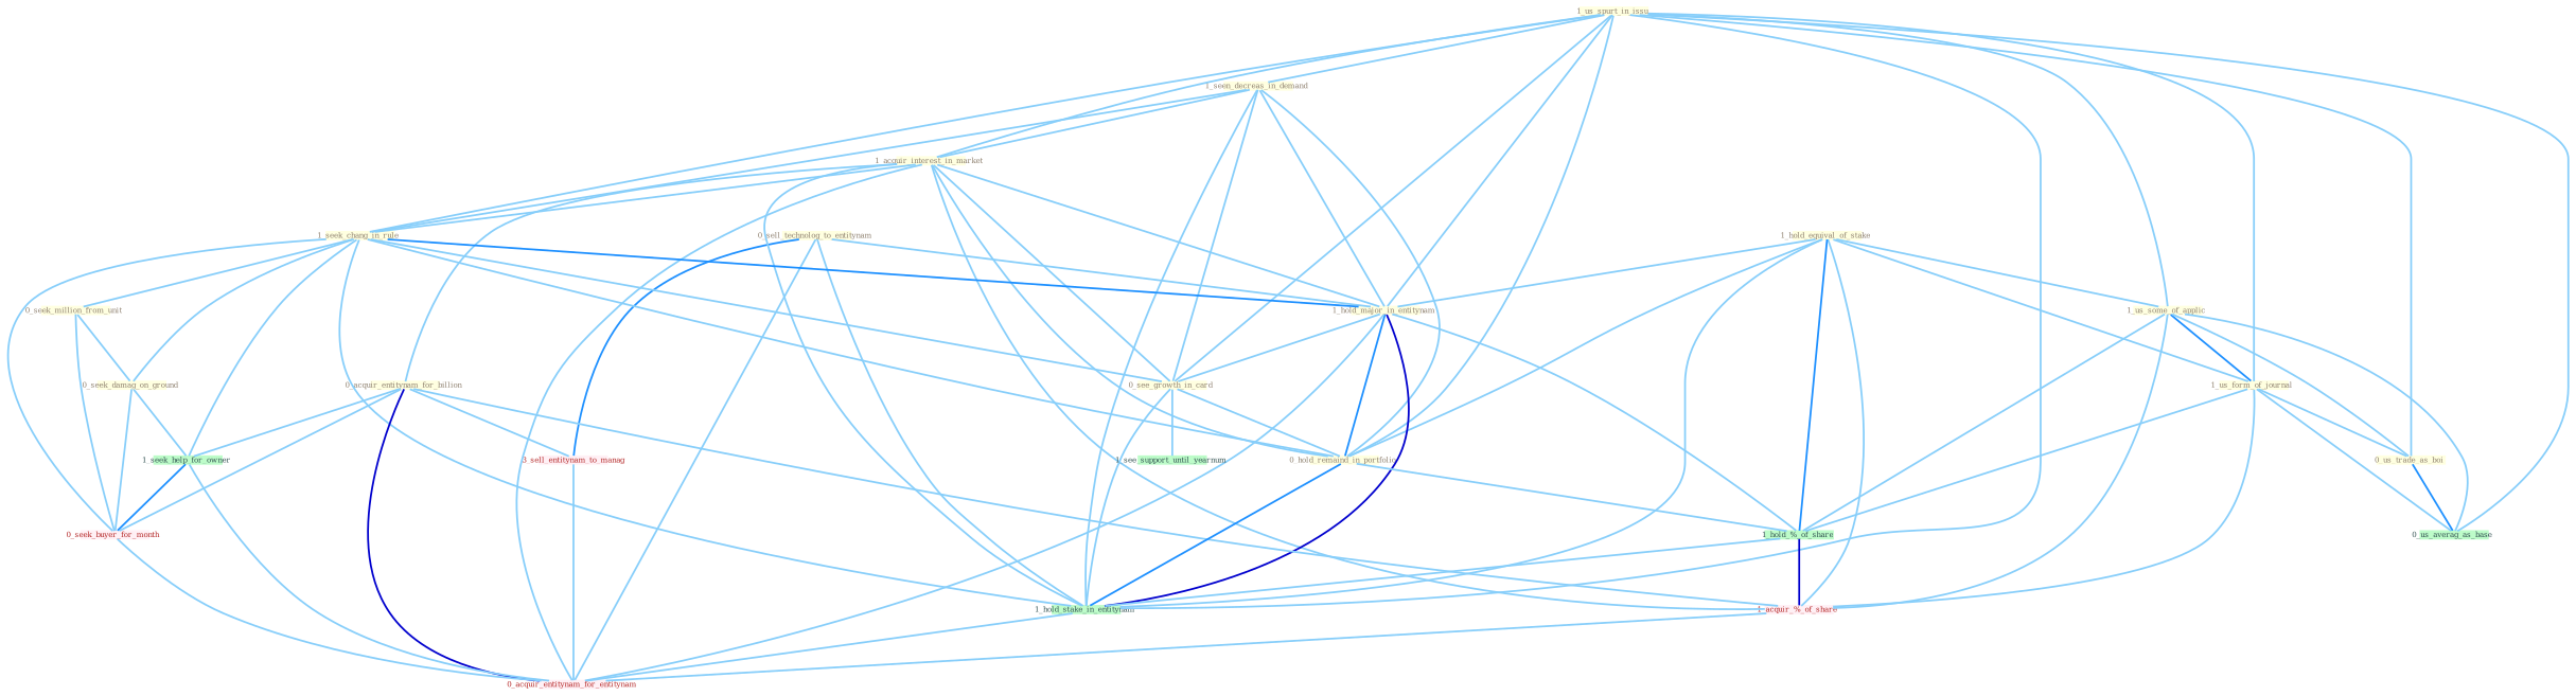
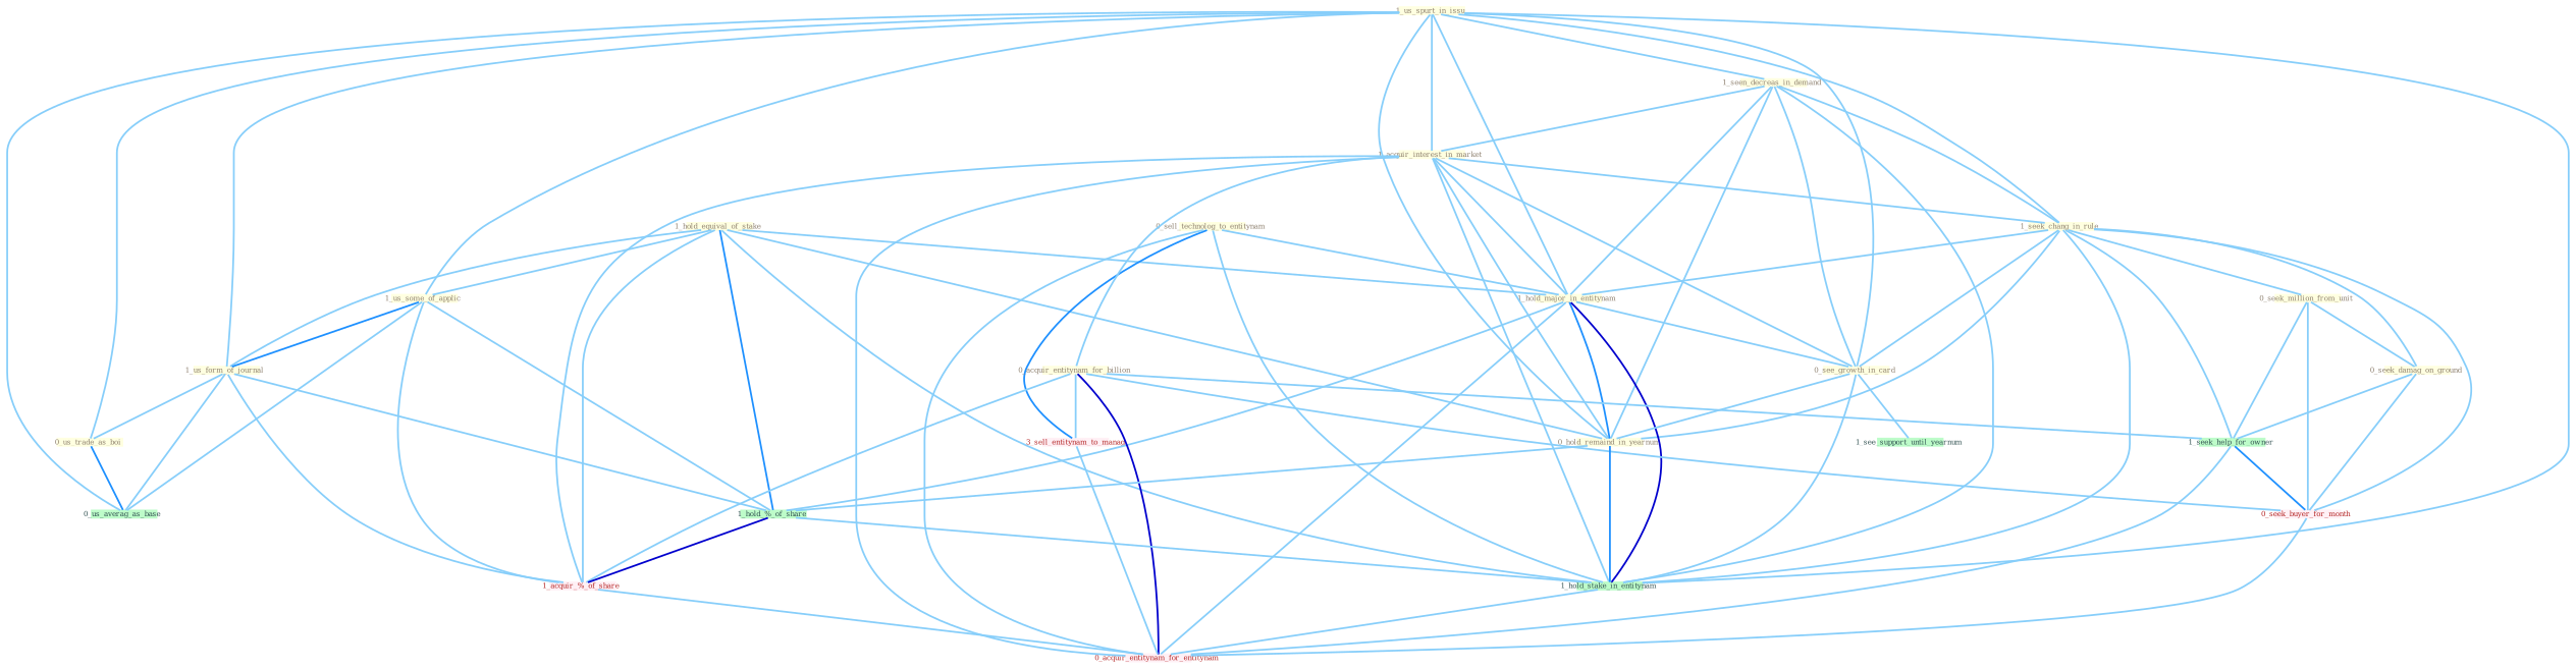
  graph {
    node [color="#ffffe0" fixedsize=true fontcolor="#8b7d6b" fontsize=4 shape=polygon style=filled]
    edge [color="#87cefa" w=1]
    "1_hold_equival_of_stake " [height=.06 width=.5]
    "1_us_spurt_in_issu " [height=.06 width=.5]
    "0_sell_technolog_to_entitynam " [height=.06 width=.5]
    "1_seen_decreas_in_demand " [height=.06 width=.5]
    "1_acquir_interest_in_market " [height=.06 width=.5]
    "1_seek_chang_in_rule " [height=.06 width=.5]
    "1_hold_major_in_entitynam " [height=.06 width=.5]
    "0_seek_million_from_unit " [height=.06 width=.5]
    "0_seek_damag_on_ground " [height=.06 width=.5]
    "1_us_some_of_applic " [height=.06 width=.5]
    "1_us_form_of_journal " [height=.06 width=.5]
    "0_see_growth_in_card " [height=.06 width=.5]
    "0_acquir_entitynam_for_billion " [height=.06 width=.5]
-   "0_hold_remaind_in_portfolio " [height=.06 width=.5]
+   "0_hold_remaind_in_portfolio " [height=.06 width=.5 label="0_hold_remaind_in_yearnum"]
    "0_us_trade_as_boi " [height=.06 width=.5]
    "0_seek_buyer_for_month " [color="#fff0f5" fontcolor="#b22222" height=.06 width=.5]
    "1_acquir_%_of_share " [color="#fff0f5" fontcolor="#b22222" height=.06 width=.5]
    n18 [color="#fff0f5" fontcolor="#b22222" height=.06 label="3_sell_entitynam_to_manag" width=.5]
    "0_acquir_entitynam_for_entitynam " [color="#fff0f5" fontcolor="#b22222" height=.06 width=.5]
    "1_hold_%_of_share " [color="#BDFCC9" fontcolor="#2f4f4f" height=.06 width=.5]
    "1_hold_stake_in_entitynam " [color="#BDFCC9" fontcolor="#2f4f4f" height=.06 width=.5]
    "0_us_averag_as_base " [color="#BDFCC9" fontcolor="#2f4f4f" height=.06 width=.5]
    "1_seek_help_for_owner " [color="#BDFCC9" fontcolor="#2f4f4f" height=.06 width=.5]
    "1_see_support_until_yearnum " [color="#BDFCC9" fontcolor="#2f4f4f" height=.06 width=.5]
    subgraph sub_1 {
      "1_hold_equival_of_stake "
      "1_us_spurt_in_issu "
      "0_sell_technolog_to_entitynam "
      "1_seen_decreas_in_demand "
      "1_acquir_interest_in_market "
      "1_seek_chang_in_rule "
      "1_hold_major_in_entitynam "
      "0_seek_million_from_unit "
      "0_seek_damag_on_ground "
      "1_us_some_of_applic "
      "1_us_form_of_journal "
      "0_see_growth_in_card "
      "0_acquir_entitynam_for_billion "
      "0_hold_remaind_in_portfolio "
      "0_us_trade_as_boi "
    }
    subgraph sub_2 {
      "0_seek_buyer_for_month "
      "1_acquir_%_of_share "
      n18
      "0_acquir_entitynam_for_entitynam "
    }
    "1_hold_equival_of_stake " -- "1_hold_major_in_entitynam "
    "1_hold_equival_of_stake " -- "1_us_some_of_applic "
    "1_hold_equival_of_stake " -- "1_us_form_of_journal "
    "1_hold_equival_of_stake " -- "0_hold_remaind_in_portfolio "
    "1_hold_equival_of_stake " -- "1_acquir_%_of_share "
    "1_hold_equival_of_stake " -- "1_hold_%_of_share " [color="#1e90ff" w=2]
    "1_hold_equival_of_stake " -- "1_hold_stake_in_entitynam "
    "1_us_spurt_in_issu " -- "1_seen_decreas_in_demand "
    "1_us_spurt_in_issu " -- "1_acquir_interest_in_market "
    "1_us_spurt_in_issu " -- "1_seek_chang_in_rule "
    "1_us_spurt_in_issu " -- "1_hold_major_in_entitynam "
    "1_us_spurt_in_issu " -- "1_us_some_of_applic "
    "1_us_spurt_in_issu " -- "1_us_form_of_journal "
    "1_us_spurt_in_issu " -- "0_see_growth_in_card "
    "1_us_spurt_in_issu " -- "0_hold_remaind_in_portfolio "
    "1_us_spurt_in_issu " -- "0_us_trade_as_boi "
    "1_us_spurt_in_issu " -- "1_hold_stake_in_entitynam "
    "1_us_spurt_in_issu " -- "0_us_averag_as_base "
    "0_sell_technolog_to_entitynam " -- "1_hold_major_in_entitynam "
    "0_sell_technolog_to_entitynam " -- n18 [color="#1e90ff" w=2]
    "0_sell_technolog_to_entitynam " -- "0_acquir_entitynam_for_entitynam "
    "0_sell_technolog_to_entitynam " -- "1_hold_stake_in_entitynam "
    "1_seen_decreas_in_demand " -- "1_acquir_interest_in_market "
    "1_seen_decreas_in_demand " -- "1_seek_chang_in_rule "
    "1_seen_decreas_in_demand " -- "1_hold_major_in_entitynam "
    "1_seen_decreas_in_demand " -- "0_see_growth_in_card "
    "1_seen_decreas_in_demand " -- "0_hold_remaind_in_portfolio "
    "1_seen_decreas_in_demand " -- "1_hold_stake_in_entitynam "
    "1_acquir_interest_in_market " -- "1_seek_chang_in_rule "
    "1_acquir_interest_in_market " -- "1_hold_major_in_entitynam "
    "1_acquir_interest_in_market " -- "0_see_growth_in_card "
    "1_acquir_interest_in_market " -- "0_acquir_entitynam_for_billion "
    "1_acquir_interest_in_market " -- "0_hold_remaind_in_portfolio "
    "1_acquir_interest_in_market " -- "1_acquir_%_of_share "
    "1_acquir_interest_in_market " -- "0_acquir_entitynam_for_entitynam "
    "1_acquir_interest_in_market " -- "1_hold_stake_in_entitynam "
-   "1_seek_chang_in_rule " -- "1_hold_major_in_entitynam " [color="#1e90ff"]
+   "1_seek_chang_in_rule " -- "1_hold_major_in_entitynam "
    "1_seek_chang_in_rule " -- "0_seek_million_from_unit "
    "1_seek_chang_in_rule " -- "0_seek_damag_on_ground "
    "1_seek_chang_in_rule " -- "0_see_growth_in_card "
    "1_seek_chang_in_rule " -- "0_hold_remaind_in_portfolio "
    "1_seek_chang_in_rule " -- "0_seek_buyer_for_month "
    "1_seek_chang_in_rule " -- "1_hold_stake_in_entitynam "
    "1_seek_chang_in_rule " -- "1_seek_help_for_owner "
    "1_hold_major_in_entitynam " -- "0_see_growth_in_card "
    "1_hold_major_in_entitynam " -- "0_hold_remaind_in_portfolio " [color="#1e90ff" w=2]
    "1_hold_major_in_entitynam " -- "0_acquir_entitynam_for_entitynam "
    "1_hold_major_in_entitynam " -- "1_hold_%_of_share "
    "1_hold_major_in_entitynam " -- "1_hold_stake_in_entitynam " [color="#0000cd" w=3]
    "0_seek_million_from_unit " -- "0_seek_damag_on_ground "
    "0_seek_million_from_unit " -- "0_seek_buyer_for_month "
+   "0_seek_million_from_unit " -- "1_seek_help_for_owner "
    "0_seek_damag_on_ground " -- "0_seek_buyer_for_month "
    "0_seek_damag_on_ground " -- "1_seek_help_for_owner "
    "1_us_some_of_applic " -- "1_us_form_of_journal " [color="#1e90ff" w=2]
-   "1_us_some_of_applic " -- "0_us_trade_as_boi "
    "1_us_some_of_applic " -- "1_acquir_%_of_share "
    "1_us_some_of_applic " -- "1_hold_%_of_share "
    "1_us_some_of_applic " -- "0_us_averag_as_base "
    "1_us_form_of_journal " -- "0_us_trade_as_boi "
    "1_us_form_of_journal " -- "1_acquir_%_of_share "
    "1_us_form_of_journal " -- "1_hold_%_of_share "
    "1_us_form_of_journal " -- "0_us_averag_as_base "
    "0_see_growth_in_card " -- "0_hold_remaind_in_portfolio "
    "0_see_growth_in_card " -- "1_hold_stake_in_entitynam "
    "0_see_growth_in_card " -- "1_see_support_until_yearnum "
    "0_acquir_entitynam_for_billion " -- "0_seek_buyer_for_month "
    "0_acquir_entitynam_for_billion " -- "1_acquir_%_of_share "
    "0_acquir_entitynam_for_billion " -- n18
    "0_acquir_entitynam_for_billion " -- "0_acquir_entitynam_for_entitynam " [color="#0000cd" w=3]
    "0_acquir_entitynam_for_billion " -- "1_seek_help_for_owner "
    "0_hold_remaind_in_portfolio " -- "1_hold_%_of_share "
    "0_hold_remaind_in_portfolio " -- "1_hold_stake_in_entitynam " [color="#1e90ff" w=2]
    "0_us_trade_as_boi " -- "0_us_averag_as_base " [color="#1e90ff" w=2]
    "0_seek_buyer_for_month " -- "0_acquir_entitynam_for_entitynam "
    "1_acquir_%_of_share " -- "0_acquir_entitynam_for_entitynam "
    n18 -- "0_acquir_entitynam_for_entitynam "
    "1_hold_%_of_share " -- "1_acquir_%_of_share " [color="#0000cd" w=3]
    "1_hold_%_of_share " -- "1_hold_stake_in_entitynam "
    "1_hold_stake_in_entitynam " -- "0_acquir_entitynam_for_entitynam "
    "1_seek_help_for_owner " -- "0_seek_buyer_for_month " [color="#1e90ff" w=2]
    "1_seek_help_for_owner " -- "0_acquir_entitynam_for_entitynam "
  }
